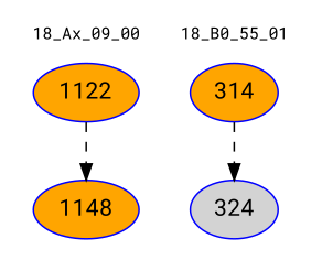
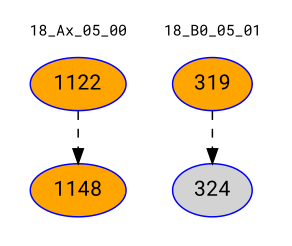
  digraph {
    fontname="Roboto Mono"
    node [color=blue fillcolor=orange fontname="Roboto Mono" style=filled]
    edge [color=black fontname="Roboto Mono" style=dashed]
    n1 [label=1122]
    n2 [label=1148]
-   n3 [label=314]
+   n3 [label=319]
    n4 [fillcolor=lightgrey label=324]
    subgraph cluster_1 {
      color=white
      fontsize=10
-     label="18_Ax_09_00"
+     label="18_Ax_05_00"
      n1
      n2
    }
    subgraph cluster_2 {
      color=white
      fontsize=10
-     label="18_B0_55_01"
+     label="18_B0_05_01"
      n3
      n4
    }
    n1 -> n2
    n3 -> n4
  }
